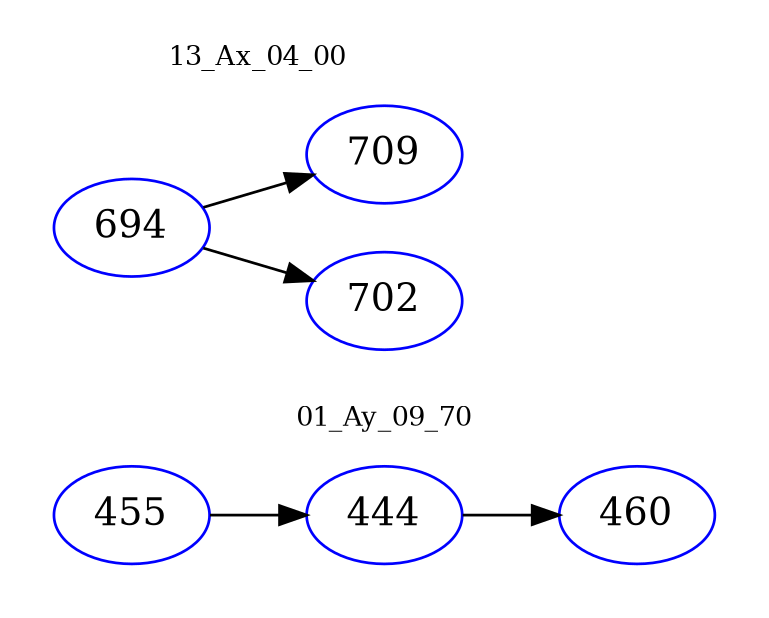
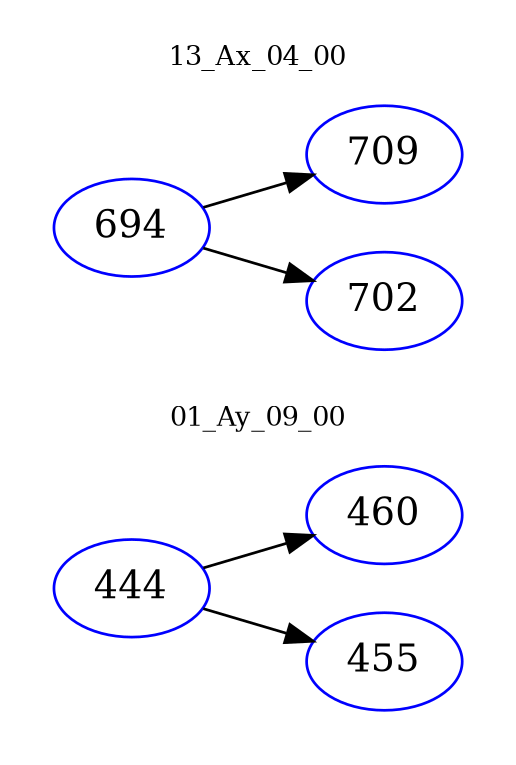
  digraph {
    rankdir=LR
    node [color=blue]
    edge [color=black]
    n1 [label=444]
    n2 [label=455]
    n3 [label=460]
    n4 [label=694]
    n5 [label=702]
    n6 [label=709]
    subgraph cluster_1 {
      color=white
      fontsize=10
-     label="01_Ay_09_70"
+     label="01_Ay_09_00"
      n1
      n2
      n3
    }
    subgraph cluster_2 {
      color=white
      fontsize=10
      label="13_Ax_04_00"
      n4
      n5
      n6
    }
-   n2 -> n1
+   n1 -> n2
    n1 -> n3
    n4 -> n5
    n4 -> n6
  }
